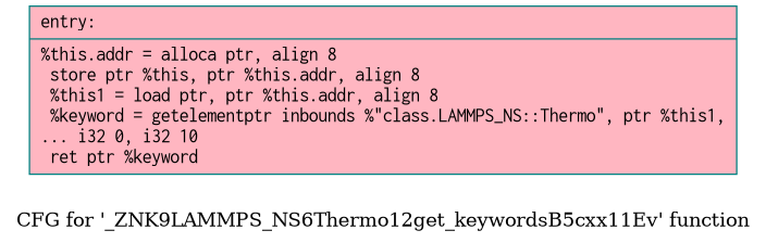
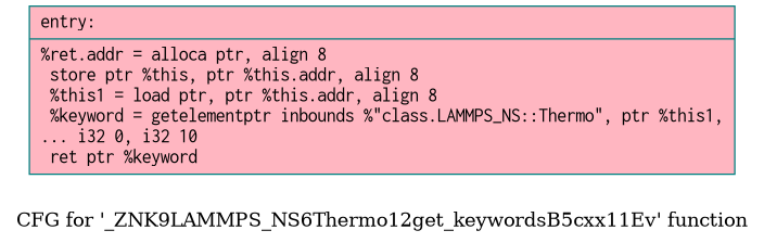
  digraph {
    label="CFG for '_ZNK9LAMMPS_NS6Thermo12get_keywordsB5cxx11Ev' function"
-   n1 [color=teal fillcolor=lightpink fontname=Courier label="{entry:\l|  %this.addr = alloca ptr, align 8\l  store ptr %this, ptr %this.addr, align 8\l  %this1 = load ptr, ptr %this.addr, align 8\l  %keyword = getelementptr inbounds %\"class.LAMMPS_NS::Thermo\", ptr %this1,\l... i32 0, i32 10\l  ret ptr %keyword\l}" shape=record style=filled]
+   n1 [color=teal fillcolor=lightpink fontname=Courier label="{entry:\l|  %ret.addr = alloca ptr, align 8\l  store ptr %this, ptr %this.addr, align 8\l  %this1 = load ptr, ptr %this.addr, align 8\l  %keyword = getelementptr inbounds %\"class.LAMMPS_NS::Thermo\", ptr %this1,\l... i32 0, i32 10\l  ret ptr %keyword\l}" shape=record style=filled]
  }
